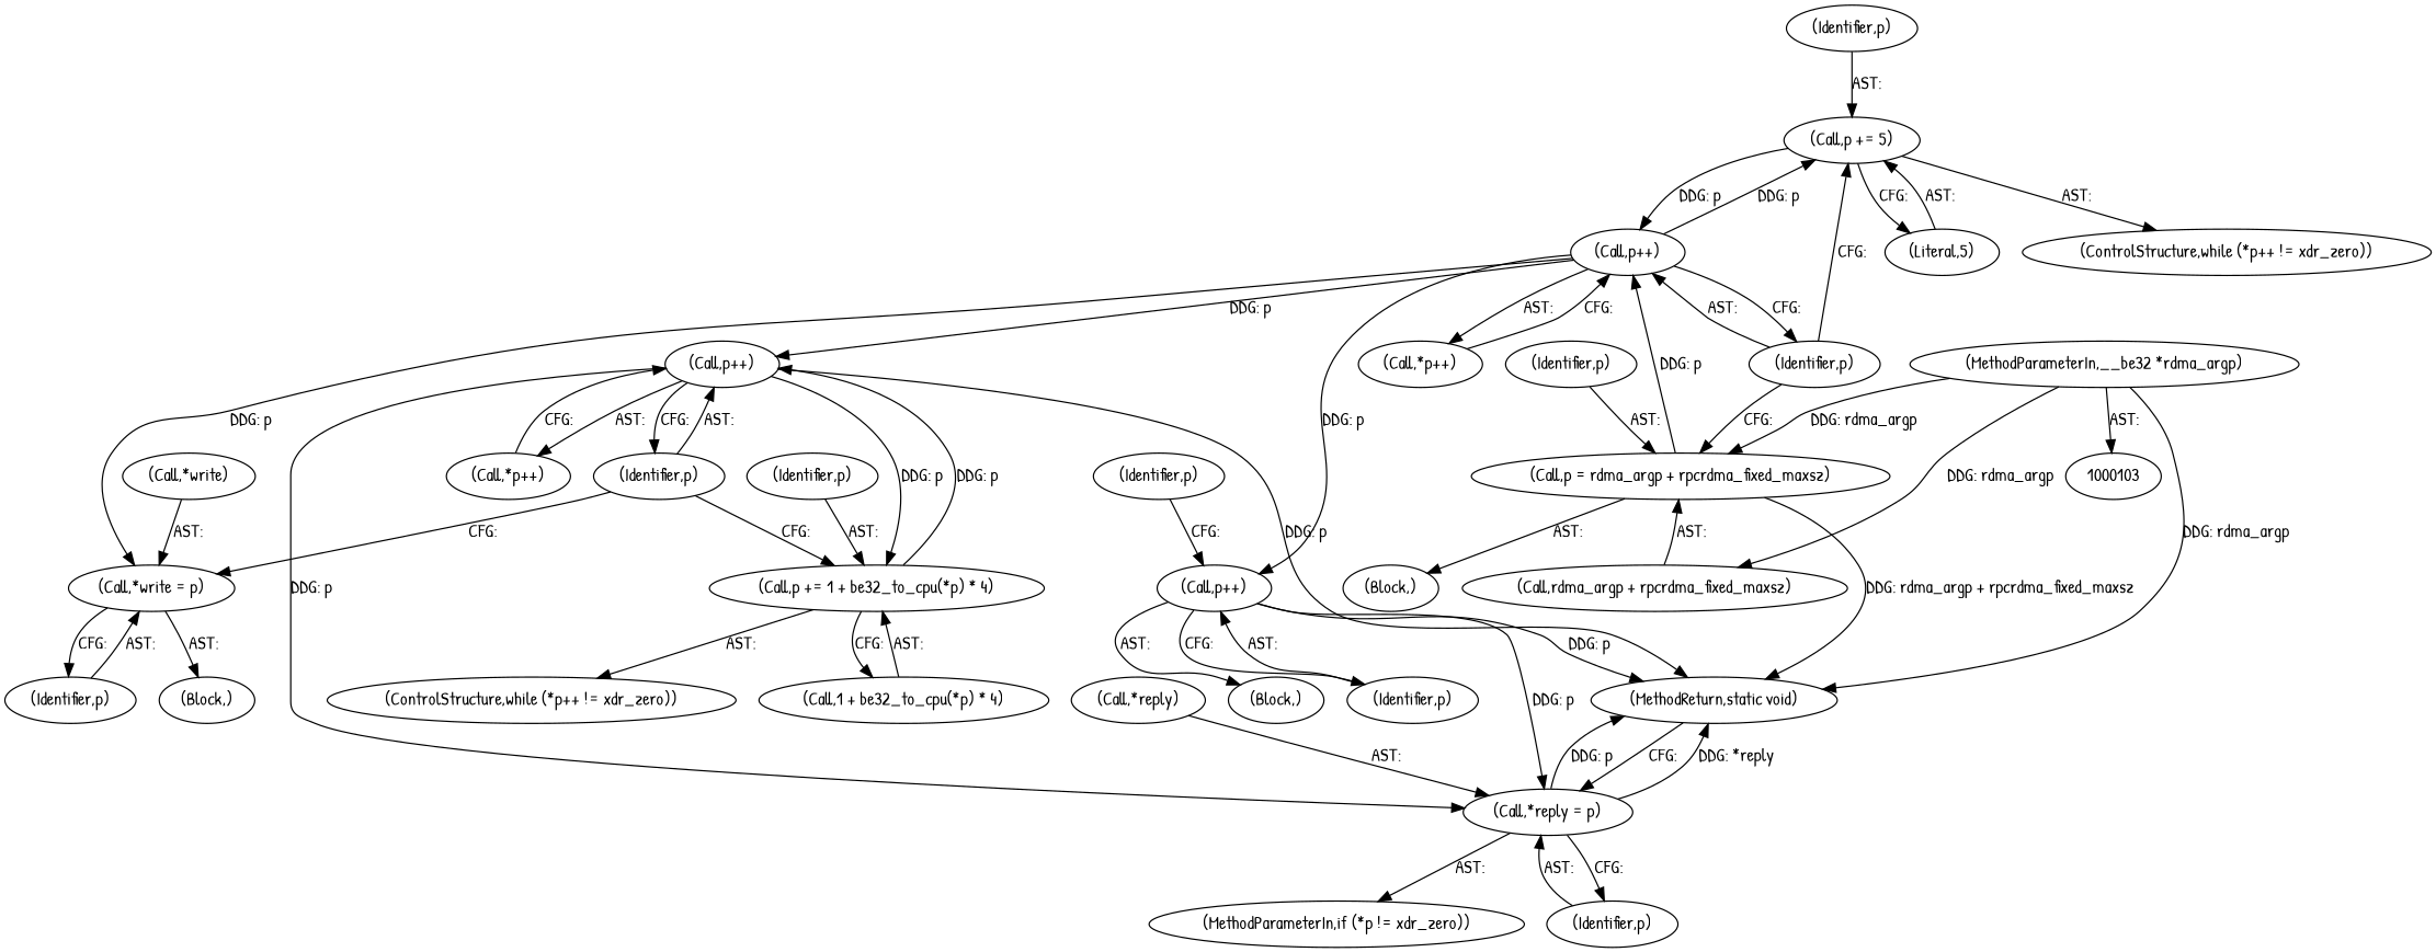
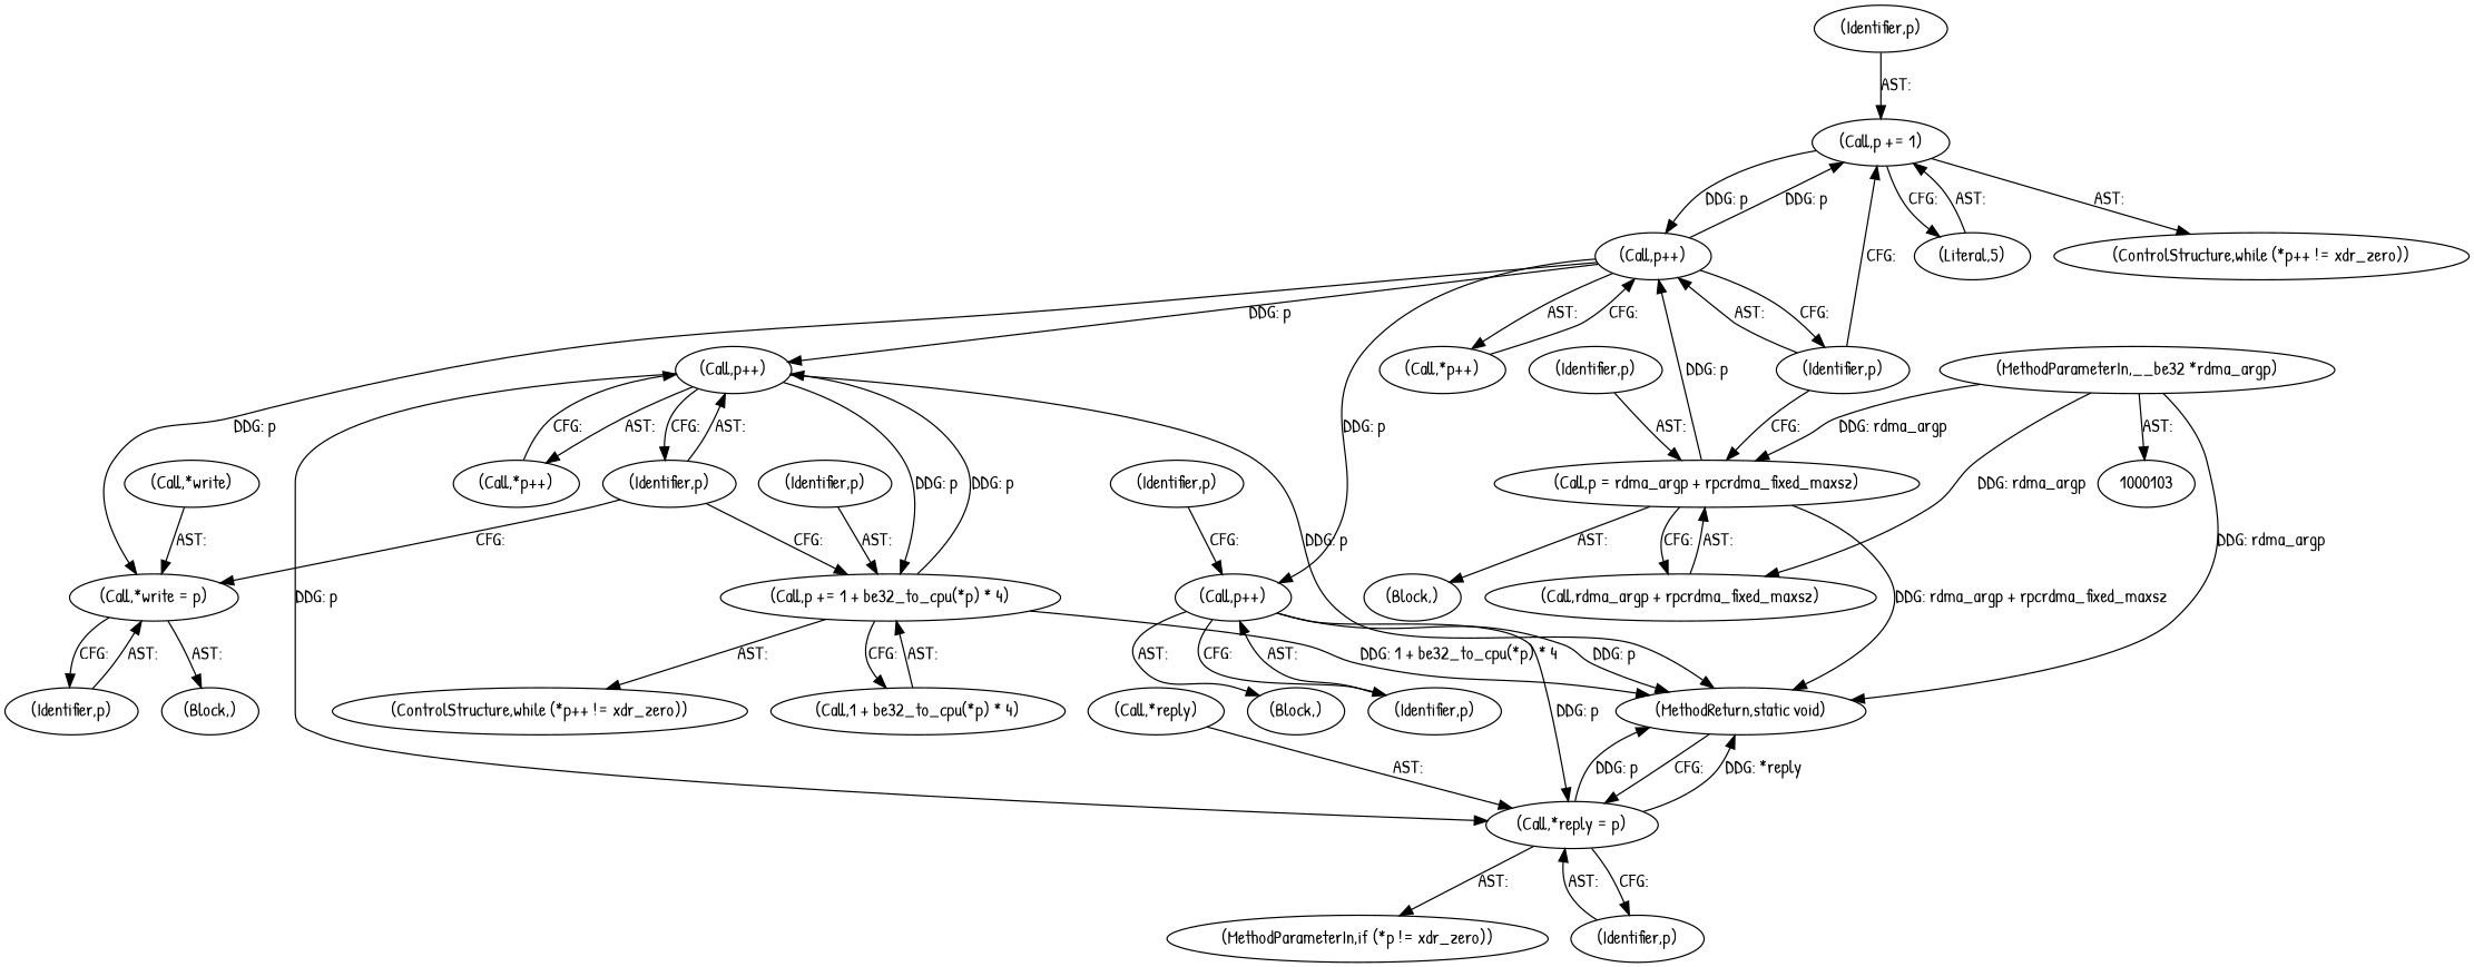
  digraph {
    fontname="Patrick Hand"
    node [fontname="Patrick Hand"]
    edge [fontname="Patrick Hand"]
-   n1 [label="(Call,p += 5)"]
+   n1 [label="(Call,p += 1)"]
    n2 [label="(Call,p++)"]
    n3 [label="(Literal,5)"]
    n4 [label="(ControlStructure,while (*p++ != xdr_zero))"]
    n5 [label="(Call,*write = p)"]
    n6 [label="(Call,p++)"]
    n7 [label="(Call,p++)"]
    n8 [label="(Identifier,p)"]
    n9 [label="(Call,*p++)"]
    n10 [label="(Identifier,p)"]
    n11 [label="(Block,)"]
    n12 [label="(MethodReturn,static void)"]
    n13 [label="(Call,p += 1 + be32_to_cpu(*p) * 4)"]
    n14 [label="(Call,*reply = p)"]
    n15 [label="(Call,*p++)"]
    n16 [label="(Identifier,p)"]
    n17 [label="(Block,)"]
    n18 [label="(Identifier,p)"]
    n19 [label="(Call,p = rdma_argp + rpcrdma_fixed_maxsz)"]
    n20 [label="(Call,rdma_argp + rpcrdma_fixed_maxsz)"]
    n21 [label="(Block,)"]
    n22 [label="(MethodParameterIn,__be32 *rdma_argp)"]
    1000103
    n24 [label="(Call,1 + be32_to_cpu(*p) * 4)"]
    n25 [label="(ControlStructure,while (*p++ != xdr_zero))"]
    n26 [label="(MethodParameterIn,if (*p != xdr_zero))"]
    n27 [label="(Identifier,p)"]
    n28 [label="(Call,*write)"]
    n29 [label="(Call,*reply)"]
    n30 [label="(Identifier,p)"]
    n31 [label="(Identifier,p)"]
    n32 [label="(Identifier,p)"]
    n33 [label="(Identifier,p)"]
    n1 -> n2 [label="DDG: p"]
    n1 -> n3 [label="CFG: "]
    n1 -> n4 [label="AST: "]
    n2 -> n1 [label="DDG: p"]
    n2 -> n5 [label="DDG: p"]
    n2 -> n6 [label="DDG: p"]
    n2 -> n7 [label="DDG: p"]
    n2 -> n8 [label="CFG: "]
    n2 -> n9 [label="AST: "]
    n3 -> n1 [label="AST: "]
    n5 -> n10 [label="CFG: "]
    n5 -> n11 [label="AST: "]
    n6 -> n12 [label="DDG: p"]
    n6 -> n13 [label="DDG: p"]
    n6 -> n14 [label="DDG: p"]
    n6 -> n15 [label="AST: "]
    n6 -> n16 [label="CFG: "]
    n7 -> n12 [label="DDG: p"]
    n7 -> n14 [label="DDG: p"]
    n7 -> n17 [label="AST: "]
    n7 -> n18 [label="CFG: "]
    n8 -> n1 [label="CFG: "]
    n8 -> n2 [label="AST: "]
    n8 -> n19 [label="CFG: "]
    n9 -> n2 [label="CFG: "]
    n10 -> n5 [label="AST: "]
    n12 -> n14 [label="CFG: "]
    n13 -> n6 [label="DDG: p"]
+   n13 -> n12 [label="DDG: 1 + be32_to_cpu(*p) * 4"]
    n13 -> n24 [label="CFG: "]
    n13 -> n25 [label="AST: "]
    n14 -> n12 [label="DDG: *reply"]
    n14 -> n12 [label="DDG: p"]
    n14 -> n26 [label="AST: "]
    n14 -> n27 [label="CFG: "]
    n15 -> n6 [label="CFG: "]
    n16 -> n5 [label="CFG: "]
    n16 -> n6 [label="AST: "]
    n16 -> n13 [label="CFG: "]
    n18 -> n7 [label="AST: "]
    n19 -> n2 [label="DDG: p"]
    n19 -> n12 [label="DDG: rdma_argp + rpcrdma_fixed_maxsz"]
+   n19 -> n20 [label="CFG: "]
    n19 -> n21 [label="AST: "]
    n20 -> n19 [label="AST: "]
    n22 -> n12 [label="DDG: rdma_argp"]
    n22 -> n19 [label="DDG: rdma_argp"]
    n22 -> n20 [label="DDG: rdma_argp"]
    n22 -> 1000103 [label="AST: "]
    n24 -> n13 [label="AST: "]
    n27 -> n14 [label="AST: "]
    n28 -> n5 [label="AST: "]
    n29 -> n14 [label="AST: "]
    n30 -> n19 [label="AST: "]
    n31 -> n13 [label="AST: "]
    n32 -> n1 [label="AST: "]
    n33 -> n7 [label="CFG: "]
  }
